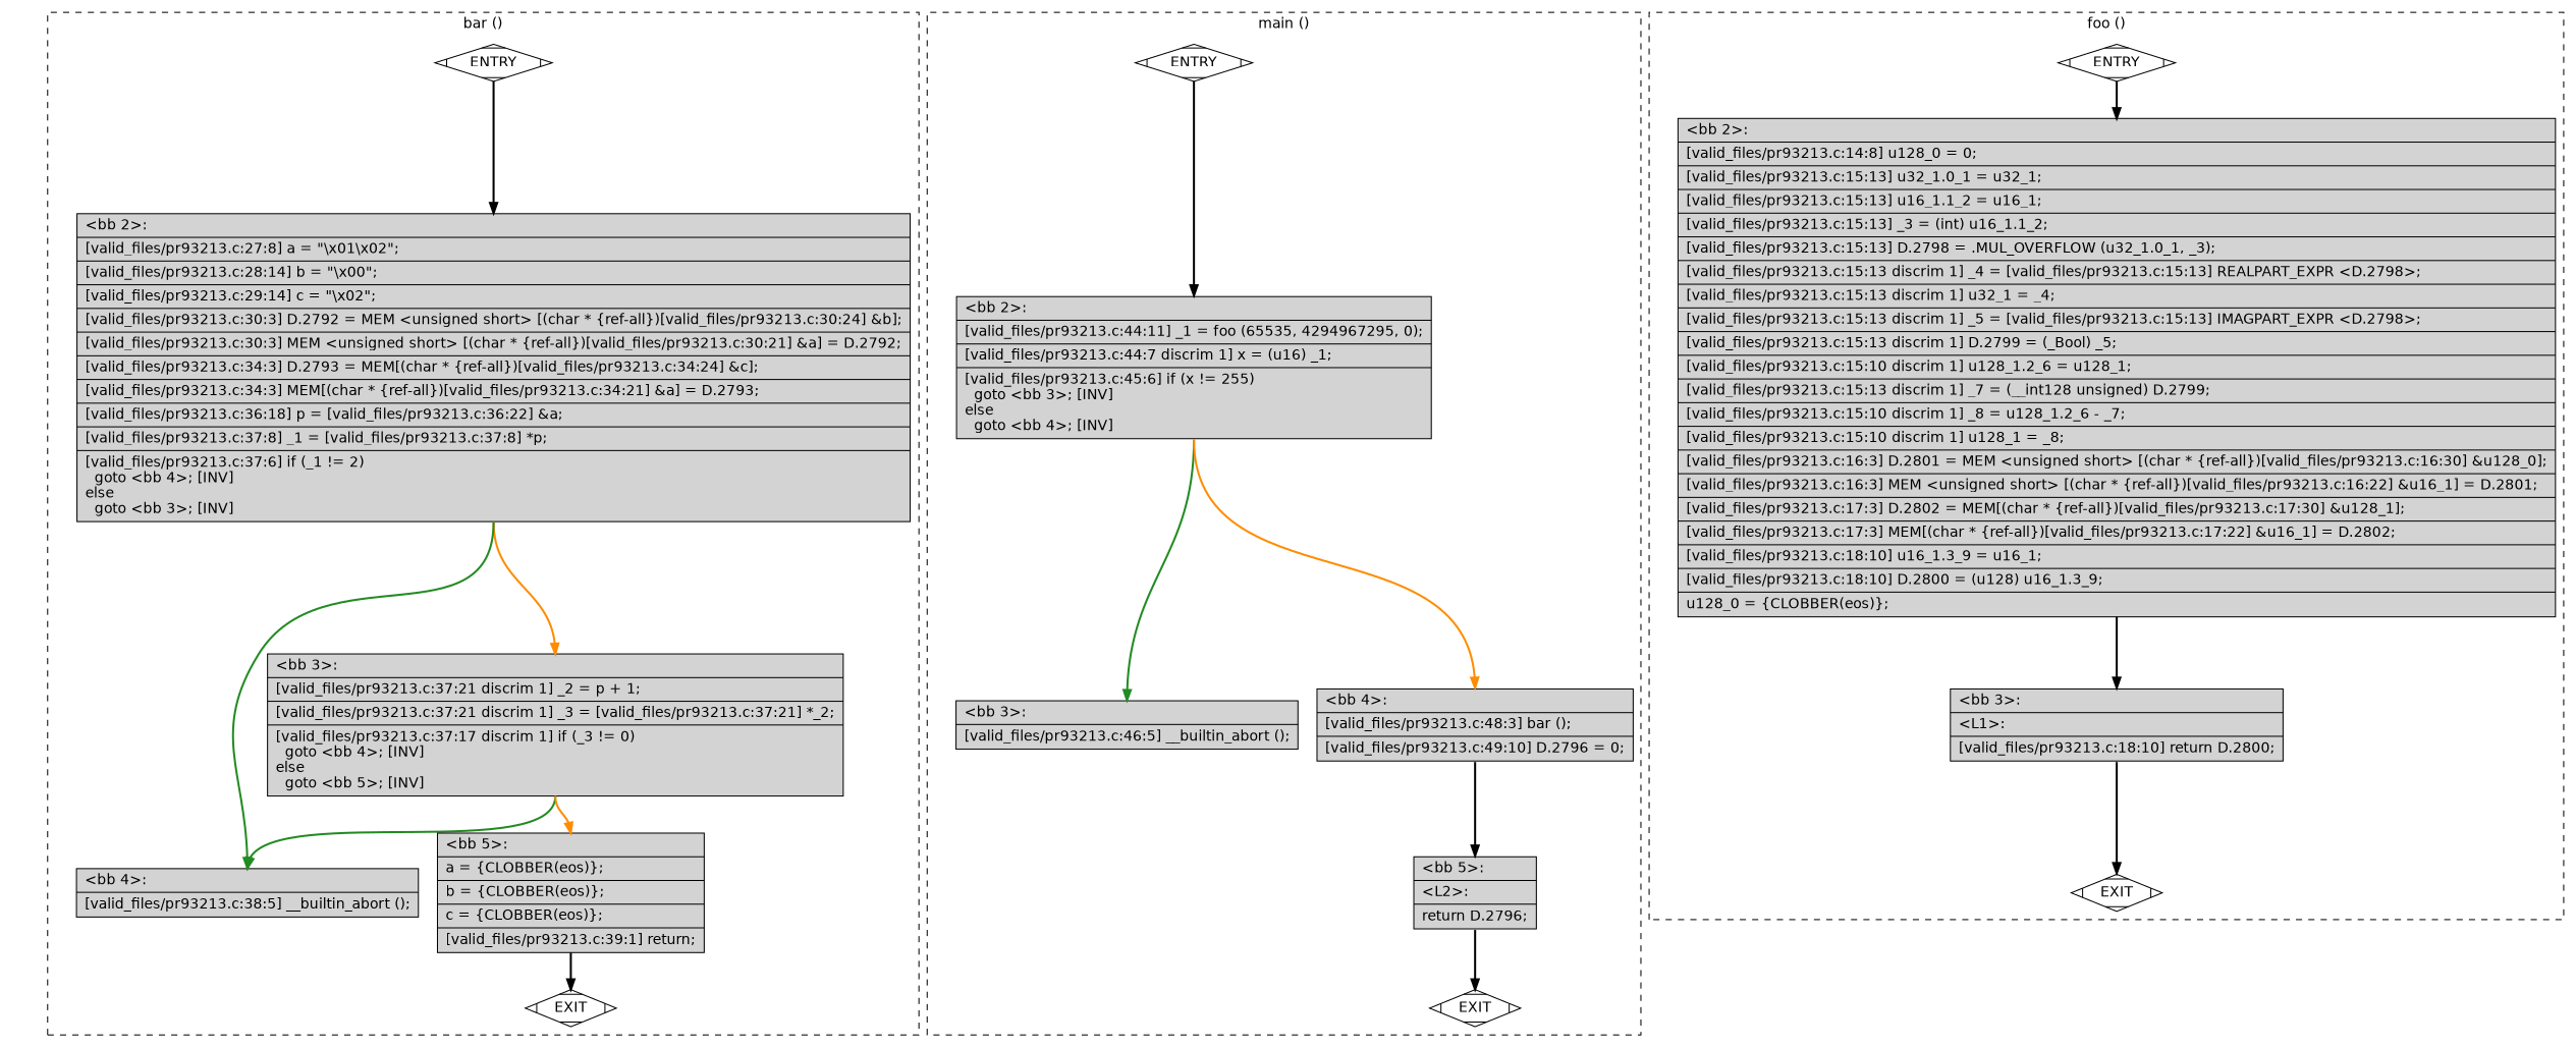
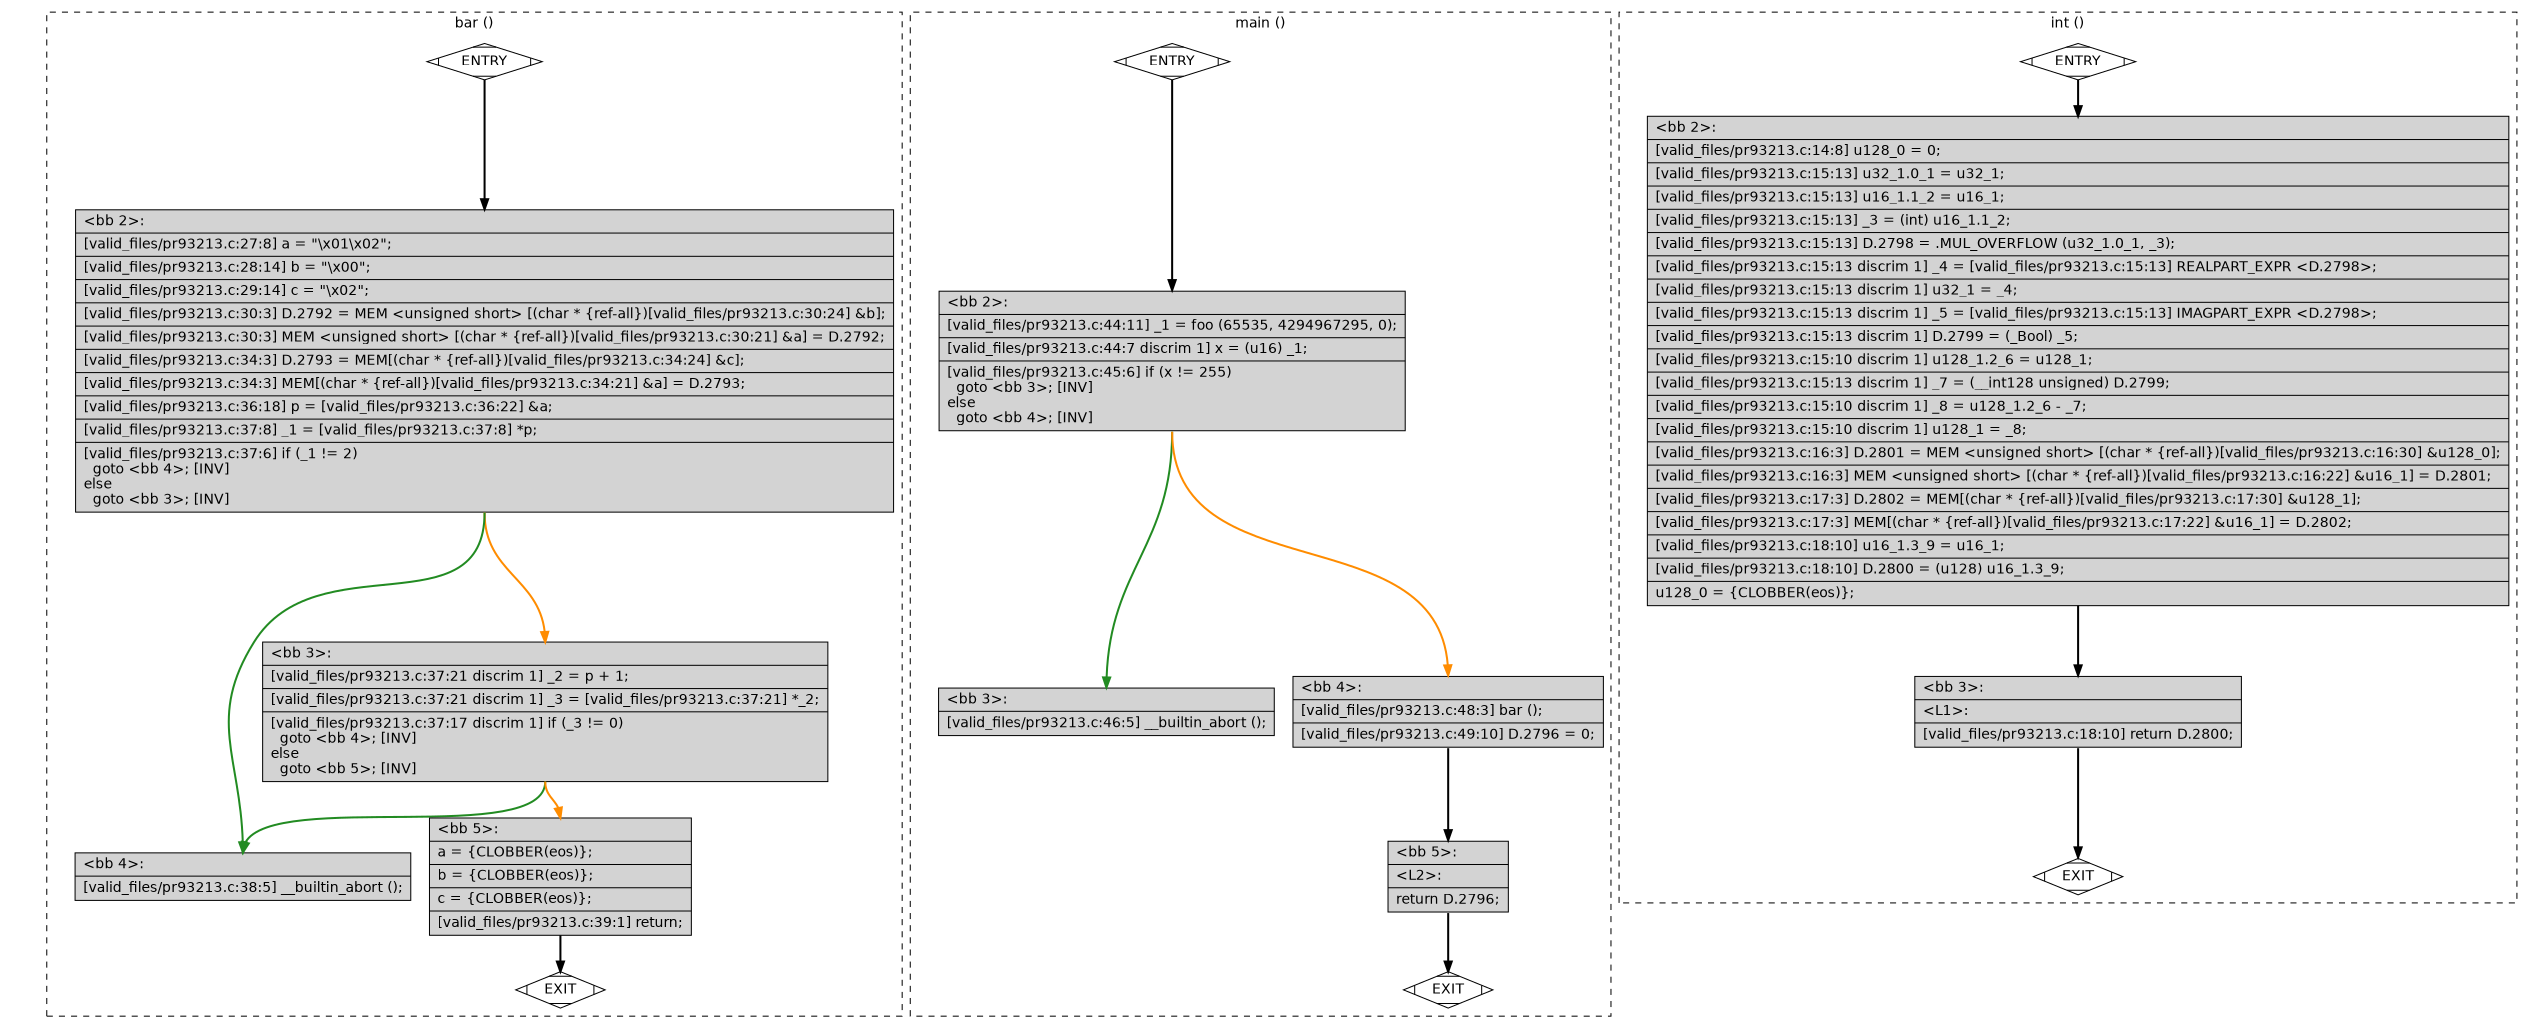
  digraph {
    fontname="DejaVu Sans"
    node [fillcolor=lightgrey shape=record style=filled fontname="DejaVu Sans"]
    edge [constraint=true headport=n style="solid,bold" tailport=s fontname="DejaVu Sans" color=black weight=10]
    n1 [fillcolor=white label=ENTRY shape=Mdiamond]
    n2 [fillcolor=white label=EXIT shape=Mdiamond]
    n3 [label="{\<bb\ 2\>:\l|[valid_files/pr93213.c:27:8]\ a\ =\ \"\\x01\\x02\";\l|[valid_files/pr93213.c:28:14]\ b\ =\ \"\\x00\";\l|[valid_files/pr93213.c:29:14]\ c\ =\ \"\\x02\";\l|[valid_files/pr93213.c:30:3]\ D.2792\ =\ MEM\ \<unsigned\ short\>\ [(char\ *\ \{ref-all\})[valid_files/pr93213.c:30:24]\ &b];\l|[valid_files/pr93213.c:30:3]\ MEM\ \<unsigned\ short\>\ [(char\ *\ \{ref-all\})[valid_files/pr93213.c:30:21]\ &a]\ =\ D.2792;\l|[valid_files/pr93213.c:34:3]\ D.2793\ =\ MEM[(char\ *\ \{ref-all\})[valid_files/pr93213.c:34:24]\ &c];\l|[valid_files/pr93213.c:34:3]\ MEM[(char\ *\ \{ref-all\})[valid_files/pr93213.c:34:21]\ &a]\ =\ D.2793;\l|[valid_files/pr93213.c:36:18]\ p\ =\ [valid_files/pr93213.c:36:22]\ &a;\l|[valid_files/pr93213.c:37:8]\ _1\ =\ [valid_files/pr93213.c:37:8]\ *p;\l|[valid_files/pr93213.c:37:6]\ if\ (_1\ !=\ 2)\l\ \ goto\ \<bb\ 4\>;\ [INV]\lelse\l\ \ goto\ \<bb\ 3\>;\ [INV]\l}"]
    n4 [label="{\<bb\ 3\>:\l|[valid_files/pr93213.c:37:21\ discrim\ 1]\ _2\ =\ p\ +\ 1;\l|[valid_files/pr93213.c:37:21\ discrim\ 1]\ _3\ =\ [valid_files/pr93213.c:37:21]\ *_2;\l|[valid_files/pr93213.c:37:17\ discrim\ 1]\ if\ (_3\ !=\ 0)\l\ \ goto\ \<bb\ 4\>;\ [INV]\lelse\l\ \ goto\ \<bb\ 5\>;\ [INV]\l}"]
    n5 [label="{\<bb\ 4\>:\l|[valid_files/pr93213.c:38:5]\ __builtin_abort\ ();\l}"]
    n6 [label="{\<bb\ 5\>:\l|a\ =\ \{CLOBBER(eos)\};\l|b\ =\ \{CLOBBER(eos)\};\l|c\ =\ \{CLOBBER(eos)\};\l|[valid_files/pr93213.c:39:1]\ return;\l}"]
    n7 [fillcolor=white label=ENTRY shape=Mdiamond]
    n8 [fillcolor=white label=EXIT shape=Mdiamond]
    n9 [label="{\<bb\ 2\>:\l|[valid_files/pr93213.c:44:11]\ _1\ =\ foo\ (65535,\ 4294967295,\ 0);\l|[valid_files/pr93213.c:44:7\ discrim\ 1]\ x\ =\ (u16)\ _1;\l|[valid_files/pr93213.c:45:6]\ if\ (x\ !=\ 255)\l\ \ goto\ \<bb\ 3\>;\ [INV]\lelse\l\ \ goto\ \<bb\ 4\>;\ [INV]\l}"]
    n10 [label="{\<bb\ 3\>:\l|[valid_files/pr93213.c:46:5]\ __builtin_abort\ ();\l}"]
    n11 [label="{\<bb\ 4\>:\l|[valid_files/pr93213.c:48:3]\ bar\ ();\l|[valid_files/pr93213.c:49:10]\ D.2796\ =\ 0;\l}"]
    n12 [label="{\<bb\ 5\>:\l|\<L2\>:\l|return\ D.2796;\l}"]
    n13 [fillcolor=white label=ENTRY shape=Mdiamond]
    n14 [fillcolor=white label=EXIT shape=Mdiamond]
    n15 [label="{\<bb\ 2\>:\l|[valid_files/pr93213.c:14:8]\ u128_0\ =\ 0;\l|[valid_files/pr93213.c:15:13]\ u32_1.0_1\ =\ u32_1;\l|[valid_files/pr93213.c:15:13]\ u16_1.1_2\ =\ u16_1;\l|[valid_files/pr93213.c:15:13]\ _3\ =\ (int)\ u16_1.1_2;\l|[valid_files/pr93213.c:15:13]\ D.2798\ =\ .MUL_OVERFLOW\ (u32_1.0_1,\ _3);\l|[valid_files/pr93213.c:15:13\ discrim\ 1]\ _4\ =\ [valid_files/pr93213.c:15:13]\ REALPART_EXPR\ \<D.2798\>;\l|[valid_files/pr93213.c:15:13\ discrim\ 1]\ u32_1\ =\ _4;\l|[valid_files/pr93213.c:15:13\ discrim\ 1]\ _5\ =\ [valid_files/pr93213.c:15:13]\ IMAGPART_EXPR\ \<D.2798\>;\l|[valid_files/pr93213.c:15:13\ discrim\ 1]\ D.2799\ =\ (_Bool)\ _5;\l|[valid_files/pr93213.c:15:10\ discrim\ 1]\ u128_1.2_6\ =\ u128_1;\l|[valid_files/pr93213.c:15:13\ discrim\ 1]\ _7\ =\ (__int128\ unsigned)\ D.2799;\l|[valid_files/pr93213.c:15:10\ discrim\ 1]\ _8\ =\ u128_1.2_6\ -\ _7;\l|[valid_files/pr93213.c:15:10\ discrim\ 1]\ u128_1\ =\ _8;\l|[valid_files/pr93213.c:16:3]\ D.2801\ =\ MEM\ \<unsigned\ short\>\ [(char\ *\ \{ref-all\})[valid_files/pr93213.c:16:30]\ &u128_0];\l|[valid_files/pr93213.c:16:3]\ MEM\ \<unsigned\ short\>\ [(char\ *\ \{ref-all\})[valid_files/pr93213.c:16:22]\ &u16_1]\ =\ D.2801;\l|[valid_files/pr93213.c:17:3]\ D.2802\ =\ MEM[(char\ *\ \{ref-all\})[valid_files/pr93213.c:17:30]\ &u128_1];\l|[valid_files/pr93213.c:17:3]\ MEM[(char\ *\ \{ref-all\})[valid_files/pr93213.c:17:22]\ &u16_1]\ =\ D.2802;\l|[valid_files/pr93213.c:18:10]\ u16_1.3_9\ =\ u16_1;\l|[valid_files/pr93213.c:18:10]\ D.2800\ =\ (u128)\ u16_1.3_9;\l|u128_0\ =\ \{CLOBBER(eos)\};\l}"]
    n16 [label="{\<bb\ 3\>:\l|\<L1\>:\l|[valid_files/pr93213.c:18:10]\ return\ D.2800;\l}"]
    subgraph cluster_1 {
      color=black
      label="bar ()"
      style=dashed
      n1
      n2
      n3
      n4
      n5
      n6
    }
    subgraph cluster_2 {
      color=black
      label="main ()"
      style=dashed
      n7
      n8
      n9
      n10
      n11
      n12
    }
    subgraph cluster_3 {
      color=black
-     label="foo ()"
+     label="int ()"
      style=dashed
      n13
      n14
      n15
      n16
    }
    n1 -> n2 [style=invis color="" weight=""]
    n1 -> n3 [weight=100]
    n3 -> n4 [color=darkorange]
    n3 -> n5 [color=forestgreen]
    n4 -> n5 [color=forestgreen]
    n4 -> n6 [color=darkorange]
    n6 -> n2
    n7 -> n8 [style=invis color="" weight=""]
    n7 -> n9 [weight=100]
    n9 -> n10 [color=forestgreen]
    n9 -> n11 [color=darkorange]
    n11 -> n12 [weight=100]
    n12 -> n8
    n13 -> n14 [style=invis color="" weight=""]
    n13 -> n15 [weight=100]
    n15 -> n16 [weight=100]
    n16 -> n14
  }
